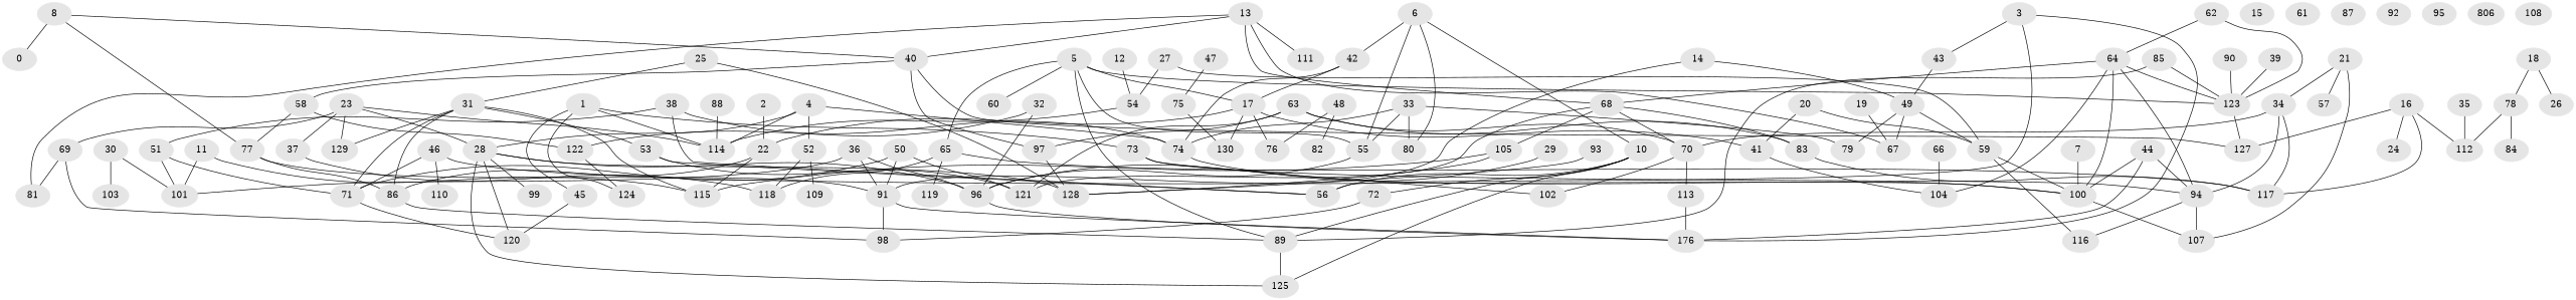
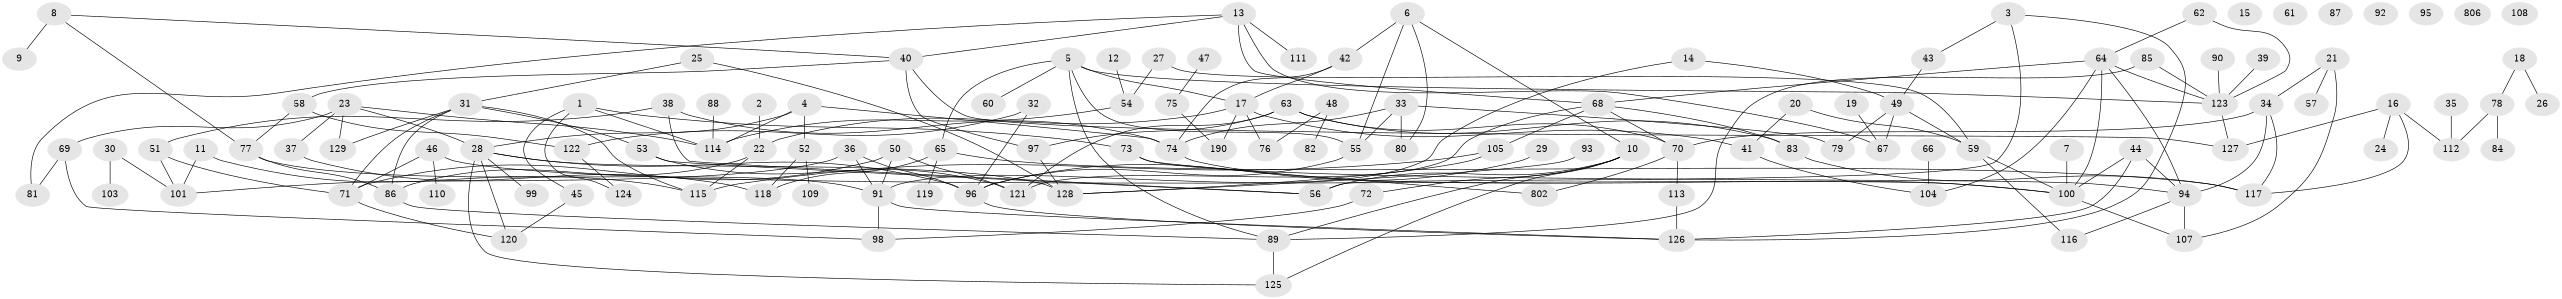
  graph {
    node [color=gray90 style=filled]
    1
    45
    73
    114
    124
    120
    94
-   102
+   102 [label=802]
    2
    22
    115
    86
    3
    43
    56
-   126 [label=176]
+   126
    49
    4
    28
    52
    74
    125
    128
    96
    99
    118
    109
    100
    5
    17
    55
    60
    65
    89
    123
    41
    76
-   130
+   130 [label=190]
    117
    119
    127
    6
    10
    42
    80
    72
    7
    107
    8
-   9 [label=0]
+   9
    40
    77
    58
    97
    91
    98
    11
    101
    12
    54
    13
    67
    68
    81
    111
    70
    121
    83
    105
    14
    59
    79
    15
    16
    24
    112
    104
    18
    26
    78
    84
    19
    20
    116
    21
    34
    57
    23
    37
    69
    129
    25
    31
    53
    71
    27
    29
    30
    103
    32
    122
    33
    113
    35
    36
    38
    51
    39
    44
    46
    110
    47
    75
    48
    82
    50
    61
    62
    64
    63
    66
    85
    87
    88
    90
    92
    93
    95
    n129 [label=806]
    108
    1 -- 45
    1 -- 73
    1 -- 114
    1 -- 124
    45 -- 120
    73 -- 94
    73 -- 102
    94 -- 107
    94 -- 116
    2 -- 22
    22 -- 115
    22 -- 86
    86 -- 89
    3 -- 43
    3 -- 56
    3 -- 126
    43 -- 49
    49 -- 67
    49 -- 59
    49 -- 79
    4 -- 114
    4 -- 28
    4 -- 52
    4 -- 74
    28 -- 120
    28 -- 125
    28 -- 128
    28 -- 96
    28 -- 99
    52 -- 118
    52 -- 109
    74 -- 100
    96 -- 126
    100 -- 107
    5 -- 17
    5 -- 55
    5 -- 60
    5 -- 65
    5 -- 89
    5 -- 123
    17 -- 22
    17 -- 41
    17 -- 76
    17 -- 130
    55 -- 96
    65 -- 118
    65 -- 117
    65 -- 119
    89 -- 125
    123 -- 127
    41 -- 104
    6 -- 55
    6 -- 10
    6 -- 42
    6 -- 80
    10 -- 56
    10 -- 125
    10 -- 89
    10 -- 72
    42 -- 74
    42 -- 17
    72 -- 98
    7 -- 100
    8 -- 9
    8 -- 40
    8 -- 77
    40 -- 127
    40 -- 58
    40 -- 97
    77 -- 86
    77 -- 91
    58 -- 77
    58 -- 122
    97 -- 128
    91 -- 126
    91 -- 98
    11 -- 115
    11 -- 101
    12 -- 54
    54 -- 114
    13 -- 40
    13 -- 67
    13 -- 68
    13 -- 81
    13 -- 111
    68 -- 70
    68 -- 121
    68 -- 83
    68 -- 105
    70 -- 102
    70 -- 113
    83 -- 117
    105 -- 115
    105 -- 128
    14 -- 49
    14 -- 91
    59 -- 100
    59 -- 116
    16 -- 117
    16 -- 127
    16 -- 24
    16 -- 112
    18 -- 26
    18 -- 78
    78 -- 112
    78 -- 84
    19 -- 67
    20 -- 41
    20 -- 59
    21 -- 107
    21 -- 34
    21 -- 57
    34 -- 94
    34 -- 117
    34 -- 70
    23 -- 114
    23 -- 28
    23 -- 37
    23 -- 69
    23 -- 129
    37 -- 118
    69 -- 98
    69 -- 81
    25 -- 128
    25 -- 31
    31 -- 115
    31 -- 86
    31 -- 129
    31 -- 53
    31 -- 71
    53 -- 56
    53 -- 121
    71 -- 120
    27 -- 54
    27 -- 59
    29 -- 96
    30 -- 101
    30 -- 103
    32 -- 96
    32 -- 122
    122 -- 124
    33 -- 74
    33 -- 55
    33 -- 80
    33 -- 79
    113 -- 126
    35 -- 112
    36 -- 96
    36 -- 91
    36 -- 101
    38 -- 56
    38 -- 74
    38 -- 51
    51 -- 101
    51 -- 71
    39 -- 123
    44 -- 94
    44 -- 126
    44 -- 100
    46 -- 100
    46 -- 71
    46 -- 110
    47 -- 75
    75 -- 130
    48 -- 76
    48 -- 82
    50 -- 91
    50 -- 121
    50 -- 71
    62 -- 123
    62 -- 64
    64 -- 94
    64 -- 100
    64 -- 123
    64 -- 68
    64 -- 104
    63 -- 97
    63 -- 70
    63 -- 121
    63 -- 83
    66 -- 104
    85 -- 89
    85 -- 123
    88 -- 114
    90 -- 123
    93 -- 128
  }
